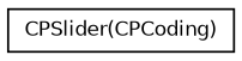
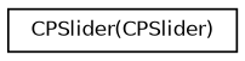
  digraph {
    rankdir=LR
-   n1 [color=black fillcolor=white fontname=Helvetica fontsize=10 height=0.2 label="CPSlider(CPCoding)" shape=record style=filled width=0.4]
+   n1 [color=black fillcolor=white fontname=Helvetica fontsize=10 height=0.2 label="CPSlider(CPSlider)" shape=record style=filled width=0.4]
  }
